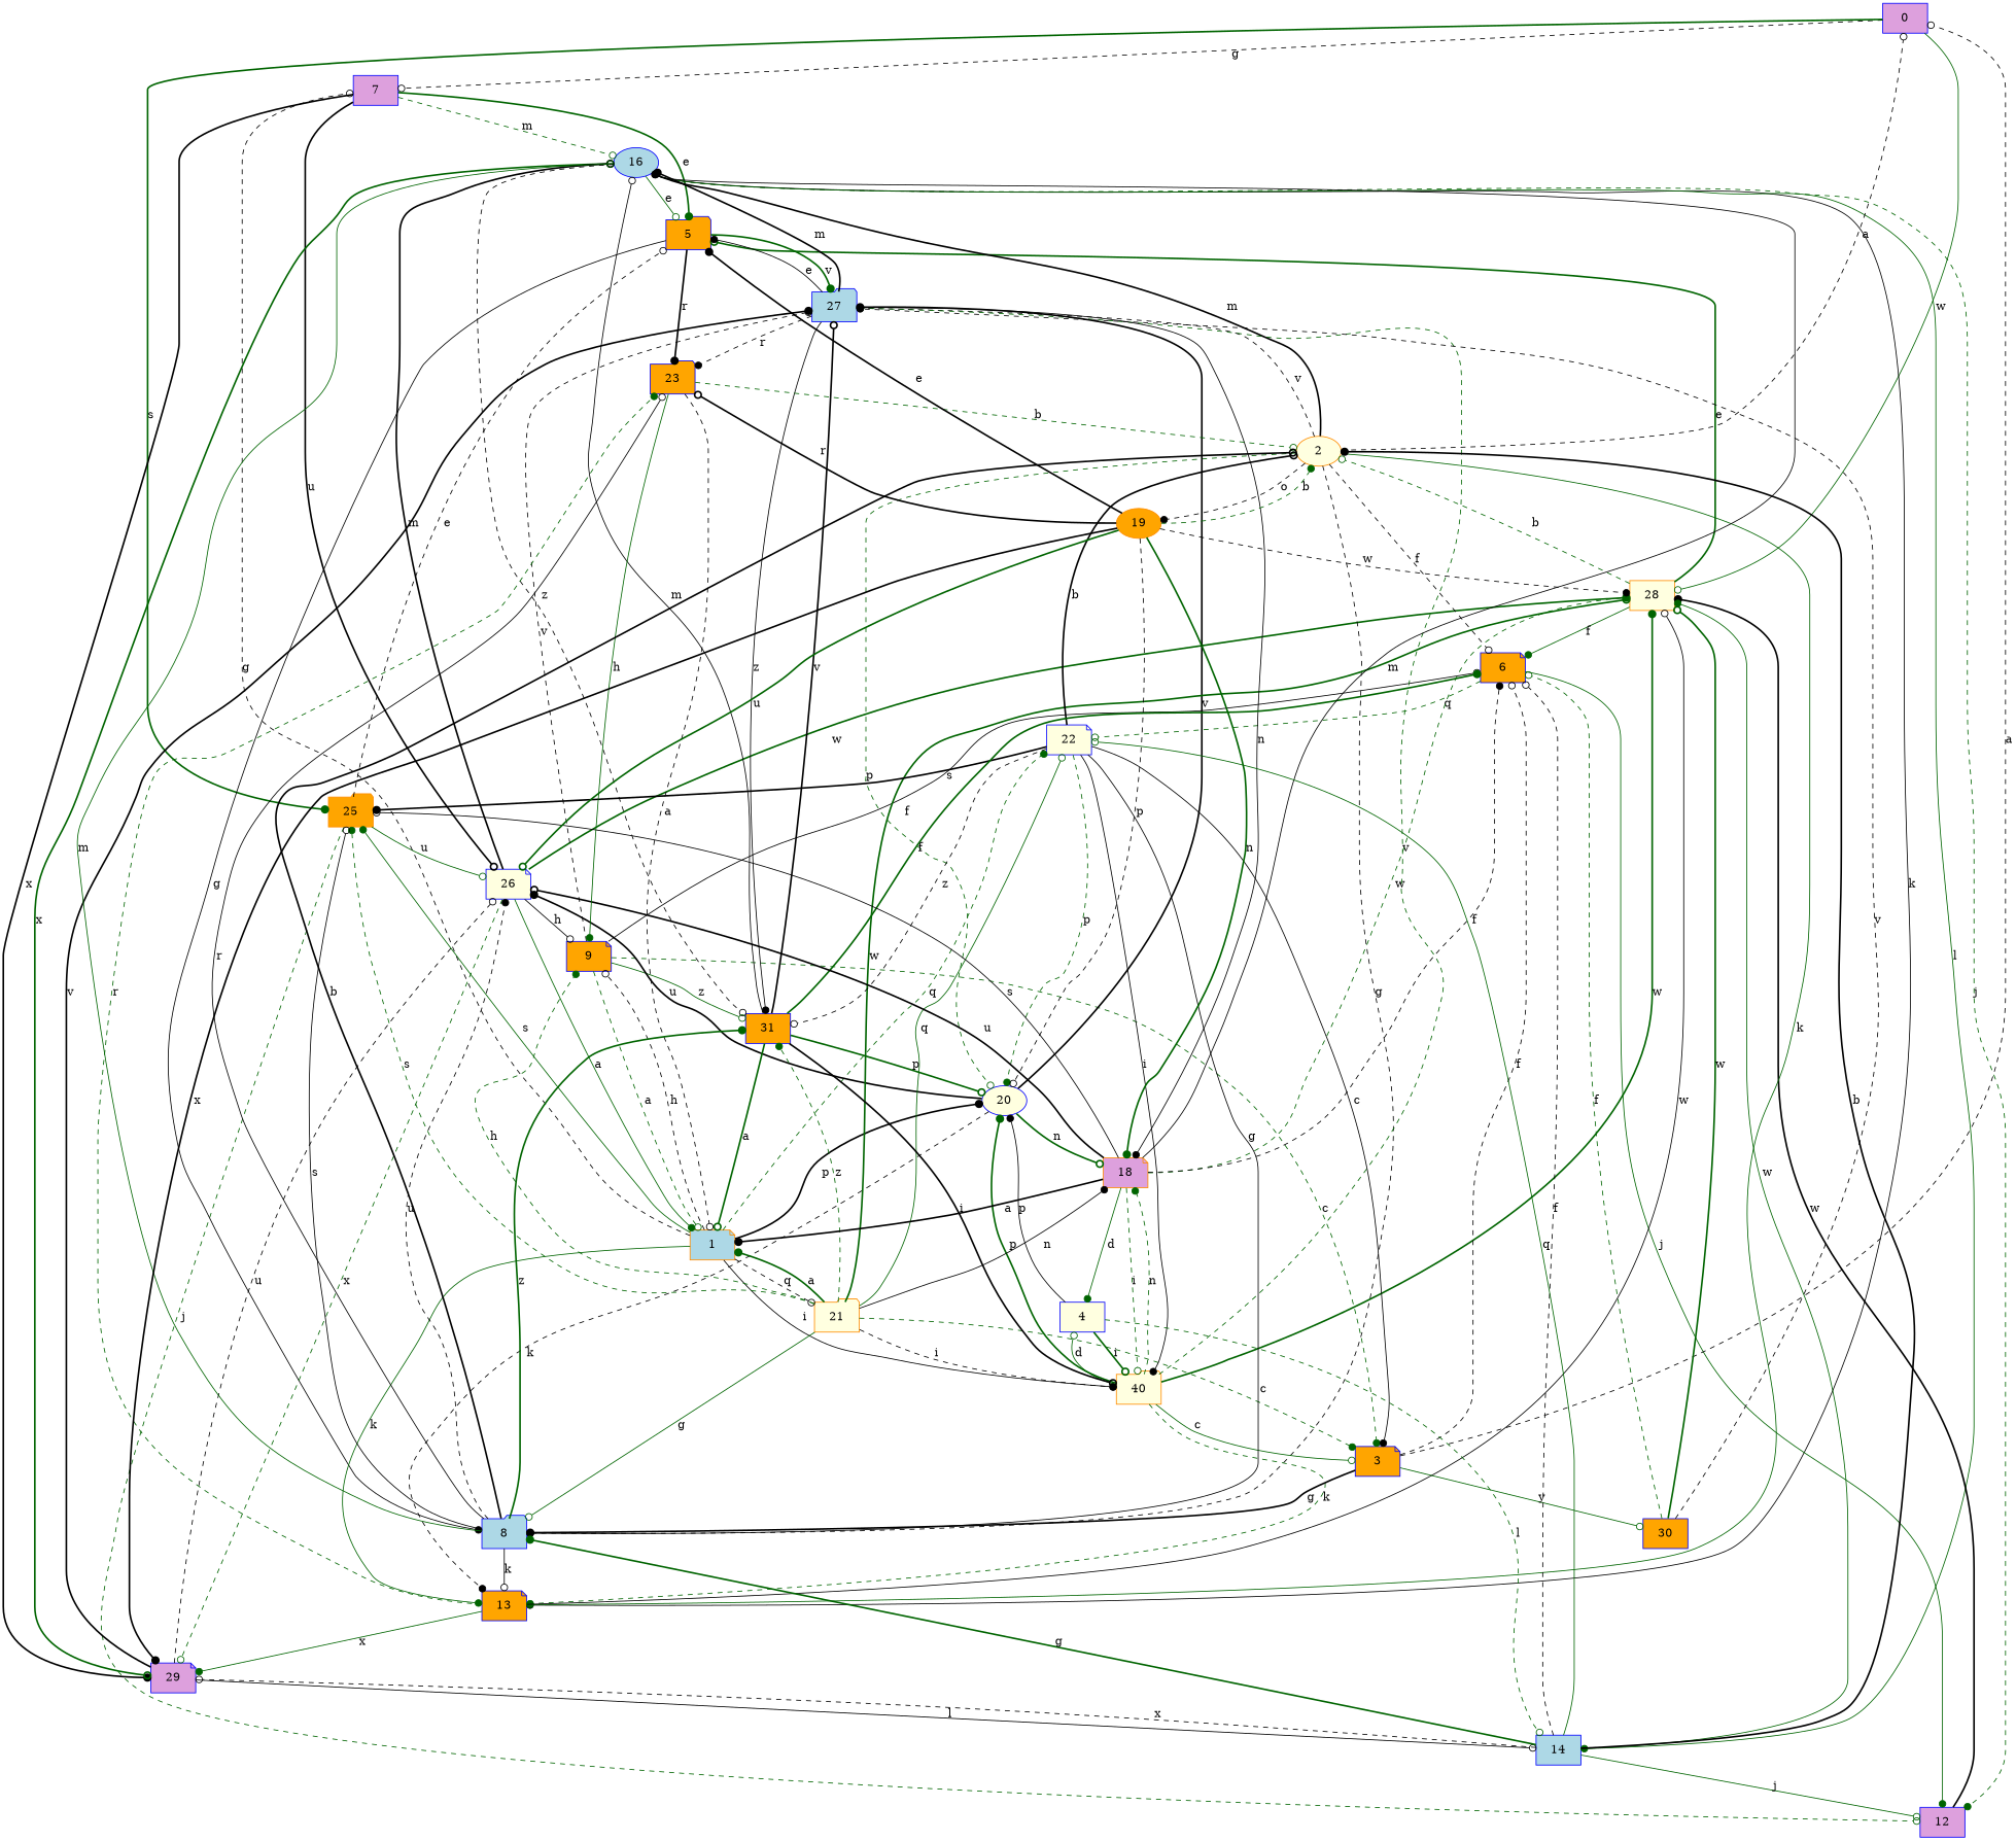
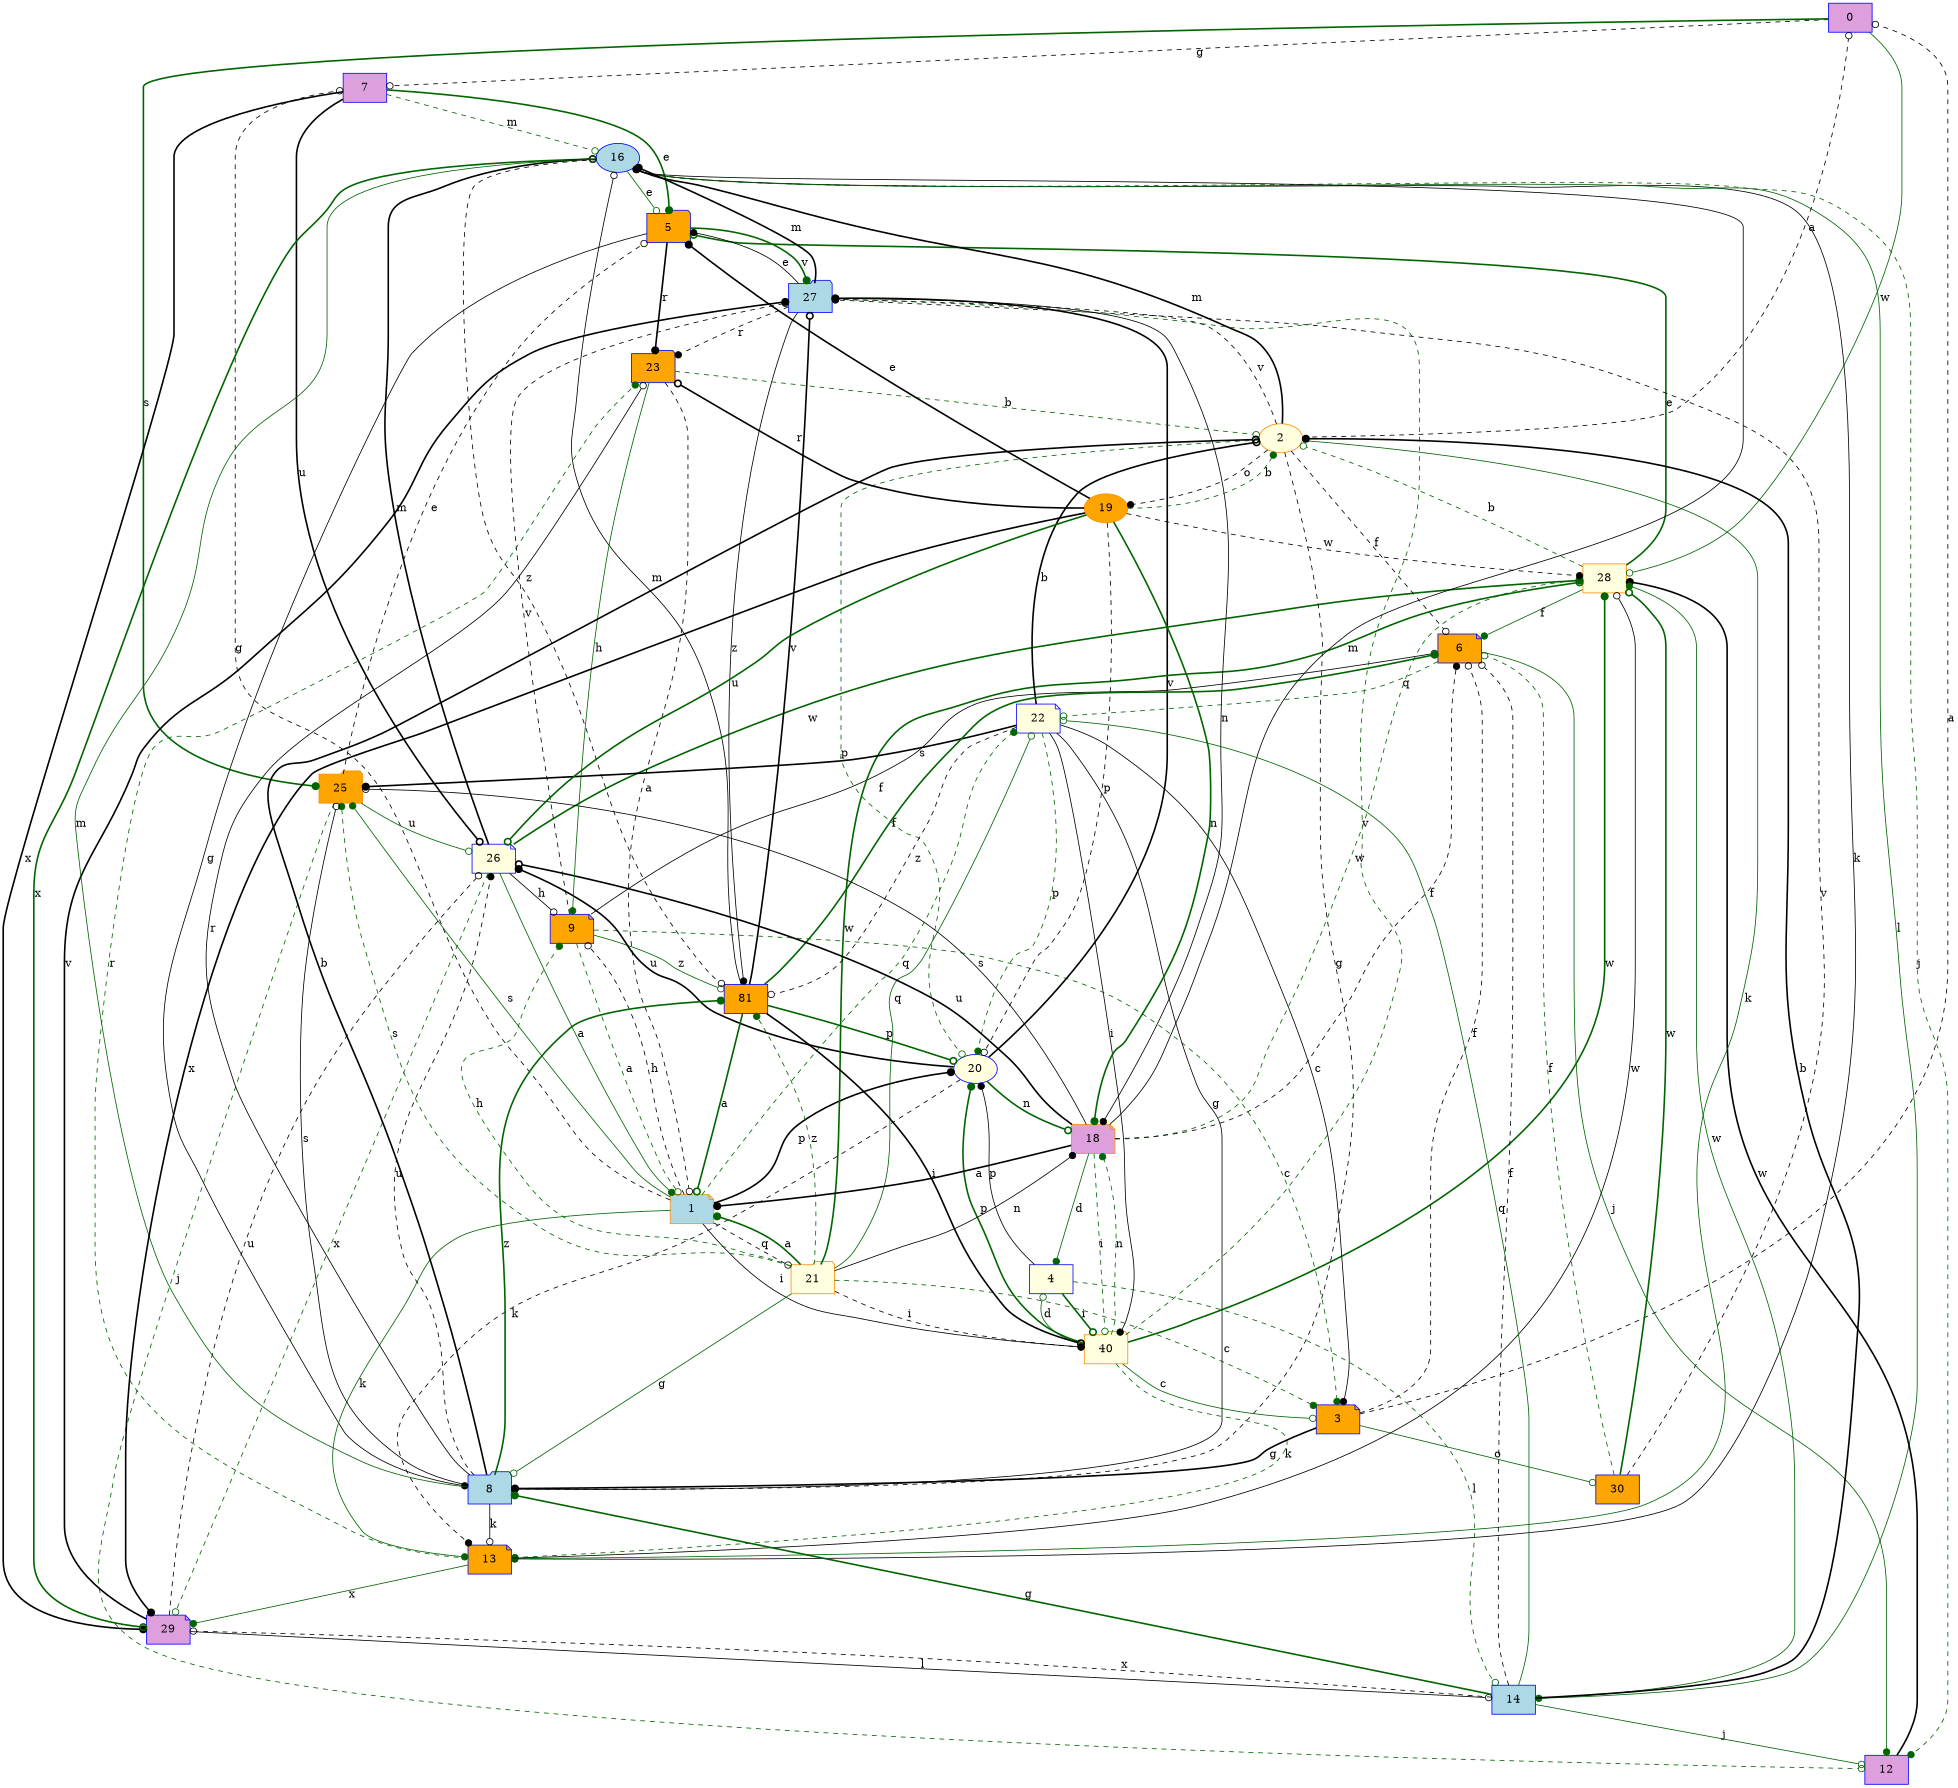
  strict digraph {
    node [color=blue fillcolor=orange shape=note style=filled]
    edge [arrowhead=odot color=black style=dashed]
    0 [fillcolor=plum shape=box]
    7 [fillcolor=plum shape=box]
    25 [color=darkorange shape=folder]
    28 [color=darkorange fillcolor=lightyellow shape=box]
    16 [fillcolor=lightblue shape=ellipse]
    5 [shape=folder]
    26 [fillcolor=lightyellow]
    29 [fillcolor=plum]
    12 [fillcolor=plum shape=box]
    2 [color=darkorange fillcolor=lightyellow shape=ellipse]
    6
    1 [color=darkorange fillcolor=lightblue]
    9
    n14 [color=darkorange fillcolor=lightyellow label=40 shape=folder]
    13
    20 [fillcolor=lightyellow shape=ellipse]
    21 [color=darkorange fillcolor=lightyellow shape=folder]
    22 [fillcolor=lightyellow]
    27 [fillcolor=lightblue shape=folder]
    3
-   31 [shape=box]
+   31 [shape=box label=81]
    4 [fillcolor=lightyellow shape=box]
    18 [color=darkorange fillcolor=plum]
    23 [shape=folder]
    8 [fillcolor=lightblue shape=folder]
    19 [color=darkorange shape=ellipse]
    14 [fillcolor=lightblue shape=box]
    30 [shape=box]
    0 -> 7 [label=g]
    0 -> 25 [arrowhead=dot color=darkgreen label=s style=bold]
    0 -> 28 [color=darkgreen label=w style=solid]
    7 -> 16 [color=darkgreen label=m]
    7 -> 5 [arrowhead=dot color=darkgreen label=e style=bold]
    7 -> 26 [label=u style=bold]
    7 -> 29 [arrowhead=dot label=x style=bold]
    25 -> 5 [label=e]
    25 -> 26 [color=darkgreen label=u style=solid]
    25 -> 12 [color=darkgreen label=j]
    28 -> 5 [color=darkgreen label=e style=bold]
    28 -> 2 [color=darkgreen label=b]
    28 -> 6 [arrowhead=dot color=darkgreen label=f style=solid]
    16 -> 5 [color=darkgreen label=e style=solid]
    16 -> 29 [color=darkgreen label=x style=bold]
    16 -> 12 [arrowhead=dot color=darkgreen label=j]
    16 -> 13 [arrowhead=dot label=k style=solid]
    16 -> 31 [label=z]
    16 -> 14 [arrowhead=dot color=darkgreen label=l style=solid]
    5 -> 27 [arrowhead=dot color=darkgreen label=v style=bold]
    5 -> 23 [arrowhead=dot label=r style=bold]
    5 -> 8 [arrowhead=dot label=g style=solid]
    26 -> 28 [arrowhead=dot color=darkgreen label=w style=bold]
    26 -> 16 [label=m style=bold]
    26 -> 29 [color=darkgreen label=x]
    26 -> 1 [arrowhead=dot color=darkgreen label=a style=solid]
    26 -> 9 [label=h style=solid]
    29 -> 26 [label=u]
    29 -> 27 [arrowhead=dot label=v style=bold]
    29 -> 14 [label=l style=solid]
    12 -> 28 [arrowhead=dot label=w style=bold]
    2 -> 0 [label=a]
    2 -> 16 [arrowhead=dot label=m style=bold]
    2 -> 6 [label=f]
    2 -> 13 [color=darkgreen label=k style=solid]
    2 -> 20 [color=darkgreen label=p]
    2 -> 27 [label=v]
    2 -> 8 [arrowhead=dot label=g]
    2 -> 19 [arrowhead=dot label=o]
    6 -> 12 [arrowhead=dot color=darkgreen label=j style=solid]
    6 -> 22 [color=darkgreen label=q]
    1 -> 7 [label=g]
    1 -> 25 [arrowhead=dot color=darkgreen label=s style=solid]
    1 -> 9 [label=h]
    1 -> n14 [arrowhead=dot label=i style=solid]
    1 -> 13 [arrowhead=dot color=darkgreen label=k style=solid]
    1 -> 20 [arrowhead=dot label=p style=bold]
    1 -> 21 [label=q]
    1 -> 22 [arrowhead=dot color=darkgreen label=q]
    9 -> 6 [label=f style=solid]
    9 -> 1 [color=darkgreen label=a]
    9 -> 27 [label=v]
    9 -> 3 [arrowhead=dot color=darkgreen label=c]
    9 -> 31 [color=darkgreen label=z style=solid]
    n14 -> 28 [arrowhead=dot color=darkgreen label=w style=bold]
    n14 -> 13 [arrowhead=dot color=darkgreen label=k]
    n14 -> 20 [arrowhead=dot color=darkgreen label=p style=bold]
    n14 -> 27 [arrowhead=dot color=darkgreen label=v]
    n14 -> 3 [color=darkgreen label=c style=solid]
    n14 -> 4 [color=darkgreen label=d style=solid]
    n14 -> 18 [arrowhead=dot color=darkgreen label=n]
    13 -> 28 [label=w style=solid]
    13 -> 29 [arrowhead=dot color=darkgreen label=x style=solid]
    13 -> 23 [arrowhead=dot color=darkgreen label=r]
    20 -> 26 [arrowhead=dot label=u style=bold]
    20 -> 13 [arrowhead=dot label=k]
    20 -> 27 [arrowhead=dot label=v style=bold]
    20 -> 18 [color=darkgreen label=n style=bold]
    21 -> 25 [arrowhead=dot color=darkgreen label=s]
    21 -> 28 [color=darkgreen label=w style=bold]
    21 -> 1 [arrowhead=dot color=darkgreen label=a style=bold]
    21 -> 9 [arrowhead=dot color=darkgreen label=h]
    21 -> n14 [arrowhead=dot label=i]
    21 -> 22 [color=darkgreen label=q style=solid]
    21 -> 3 [arrowhead=dot color=darkgreen label=c]
    21 -> 31 [arrowhead=dot color=darkgreen label=z]
    21 -> 18 [arrowhead=dot label=n style=solid]
    21 -> 8 [color=darkgreen label=g style=solid]
    22 -> 25 [arrowhead=dot label=s style=bold]
    22 -> 2 [label=b style=bold]
    22 -> n14 [arrowhead=dot label=i style=solid]
    22 -> 20 [arrowhead=dot color=darkgreen label=p]
    22 -> 3 [arrowhead=dot label=c style=solid]
    22 -> 31 [label=z]
    22 -> 8 [label=g style=solid]
    27 -> 16 [arrowhead=dot label=m style=bold]
    27 -> 5 [arrowhead=dot label=e style=solid]
    27 -> 31 [arrowhead=dot label=z style=solid]
    27 -> 18 [arrowhead=dot label=n style=solid]
    27 -> 23 [arrowhead=dot label=r]
    3 -> 0 [label=a]
    3 -> 6 [label=f]
    3 -> 8 [arrowhead=dot label=g style=bold]
-   3 -> 30 [color=darkgreen label=y style=solid]
+   3 -> 30 [color=darkgreen label=o style=solid]
    31 -> 16 [label=m style=solid]
    31 -> 6 [arrowhead=dot color=darkgreen label=f style=bold]
    31 -> 1 [color=darkgreen label=a style=bold]
    31 -> n14 [label=i style=bold]
    31 -> 20 [color=darkgreen label=p style=bold]
    31 -> 27 [label=v style=bold]
    4 -> n14 [color=darkgreen label=i style=bold]
    4 -> 20 [arrowhead=dot label=p style=solid]
    4 -> 14 [color=darkgreen label=l]
    18 -> 25 [label=s style=solid]
    18 -> 28 [color=darkgreen label=w]
    18 -> 16 [arrowhead=dot label=m style=solid]
    18 -> 26 [label=u style=bold]
    18 -> 6 [arrowhead=dot label=f]
    18 -> 1 [arrowhead=dot label=a style=bold]
    18 -> n14 [color=darkgreen label=i]
    18 -> 4 [arrowhead=dot color=darkgreen label=d style=solid]
    23 -> 2 [color=darkgreen label=b]
    23 -> 1 [label=a]
    23 -> 9 [arrowhead=dot color=darkgreen label=h style=solid]
    8 -> 25 [label=s style=solid]
    8 -> 16 [color=darkgreen label=m style=solid]
    8 -> 26 [arrowhead=dot label=u]
    8 -> 2 [label=b style=bold]
    8 -> 13 [label=k style=solid]
    8 -> 31 [arrowhead=dot color=darkgreen label=z style=bold]
    8 -> 23 [label=r style=solid]
    19 -> 28 [arrowhead=dot label=w]
    19 -> 5 [arrowhead=dot label=e style=bold]
    19 -> 26 [color=darkgreen label=u style=bold]
    19 -> 29 [arrowhead=dot label=x style=bold]
    19 -> 2 [arrowhead=dot color=darkgreen label=b]
    19 -> 20 [label=p]
    19 -> 18 [arrowhead=dot color=darkgreen label=n style=bold]
    19 -> 23 [label=r style=bold]
    14 -> 28 [arrowhead=dot color=darkgreen label=w style=solid]
    14 -> 29 [label=x]
    14 -> 12 [color=darkgreen label=j style=solid]
    14 -> 2 [arrowhead=dot label=b style=bold]
    14 -> 6 [label=f]
    14 -> 22 [color=darkgreen label=q style=solid]
    14 -> 8 [arrowhead=dot color=darkgreen label=g style=bold]
    30 -> 28 [color=darkgreen label=w style=bold]
    30 -> 6 [color=darkgreen label=f]
    30 -> 27 [arrowhead=dot label=v]
  }
